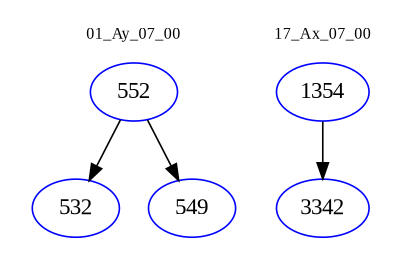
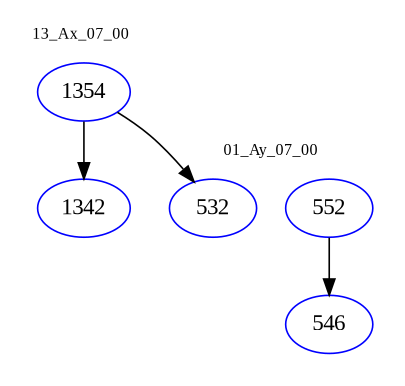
  digraph {
    fontname="Liberation Serif"
    node [color=blue fontname="Liberation Serif"]
    edge [color=black fontname="Liberation Serif"]
    n1 [label=552]
    n2 [label=532]
-   n3 [label=549]
+   n3 [label=546]
    n4 [label=1354]
-   n5 [label=3342]
+   n5 [label=1342]
    subgraph cluster_1 {
      color=white
      fontsize=10
      label="01_Ay_07_00"
      n1
      n2
      n3
    }
    subgraph cluster_2 {
      color=white
      fontsize=10
-     label="17_Ax_07_00"
+     label="13_Ax_07_00"
      n4
      n5
    }
-   n1 -> n2
+   n4 -> n2
    n1 -> n3
    n4 -> n5
  }
